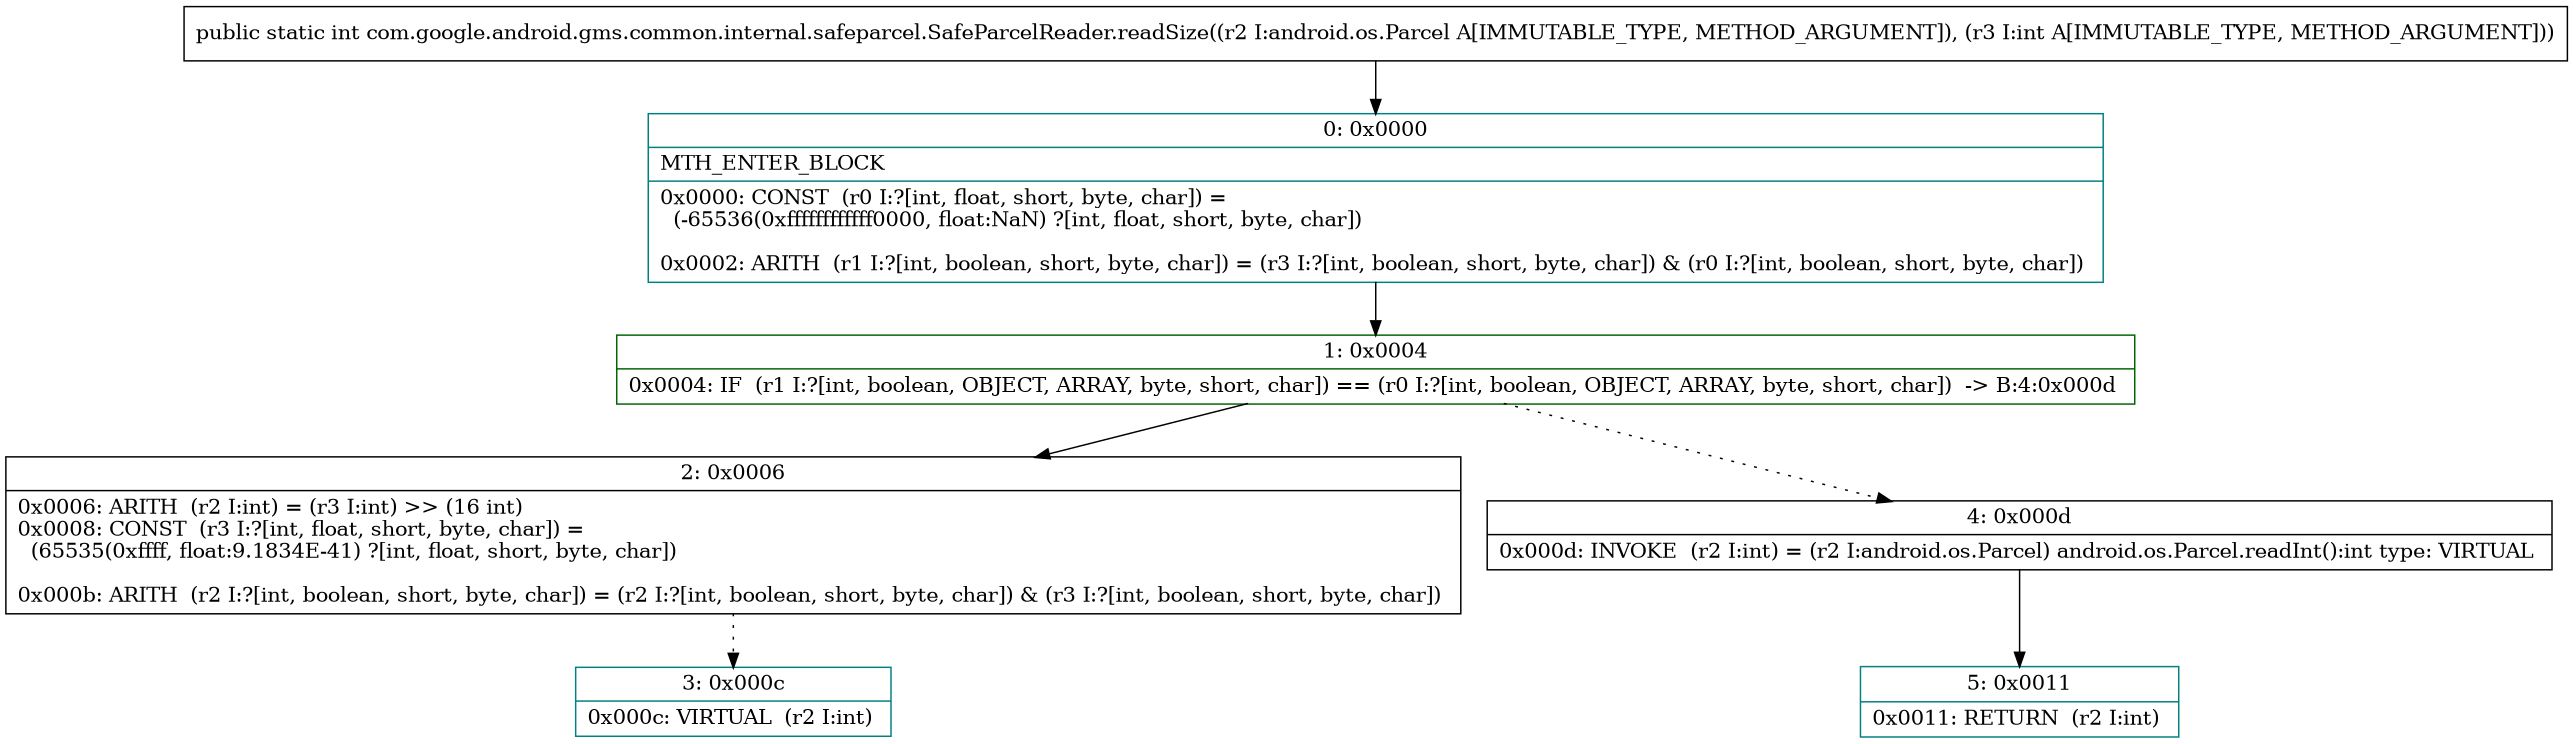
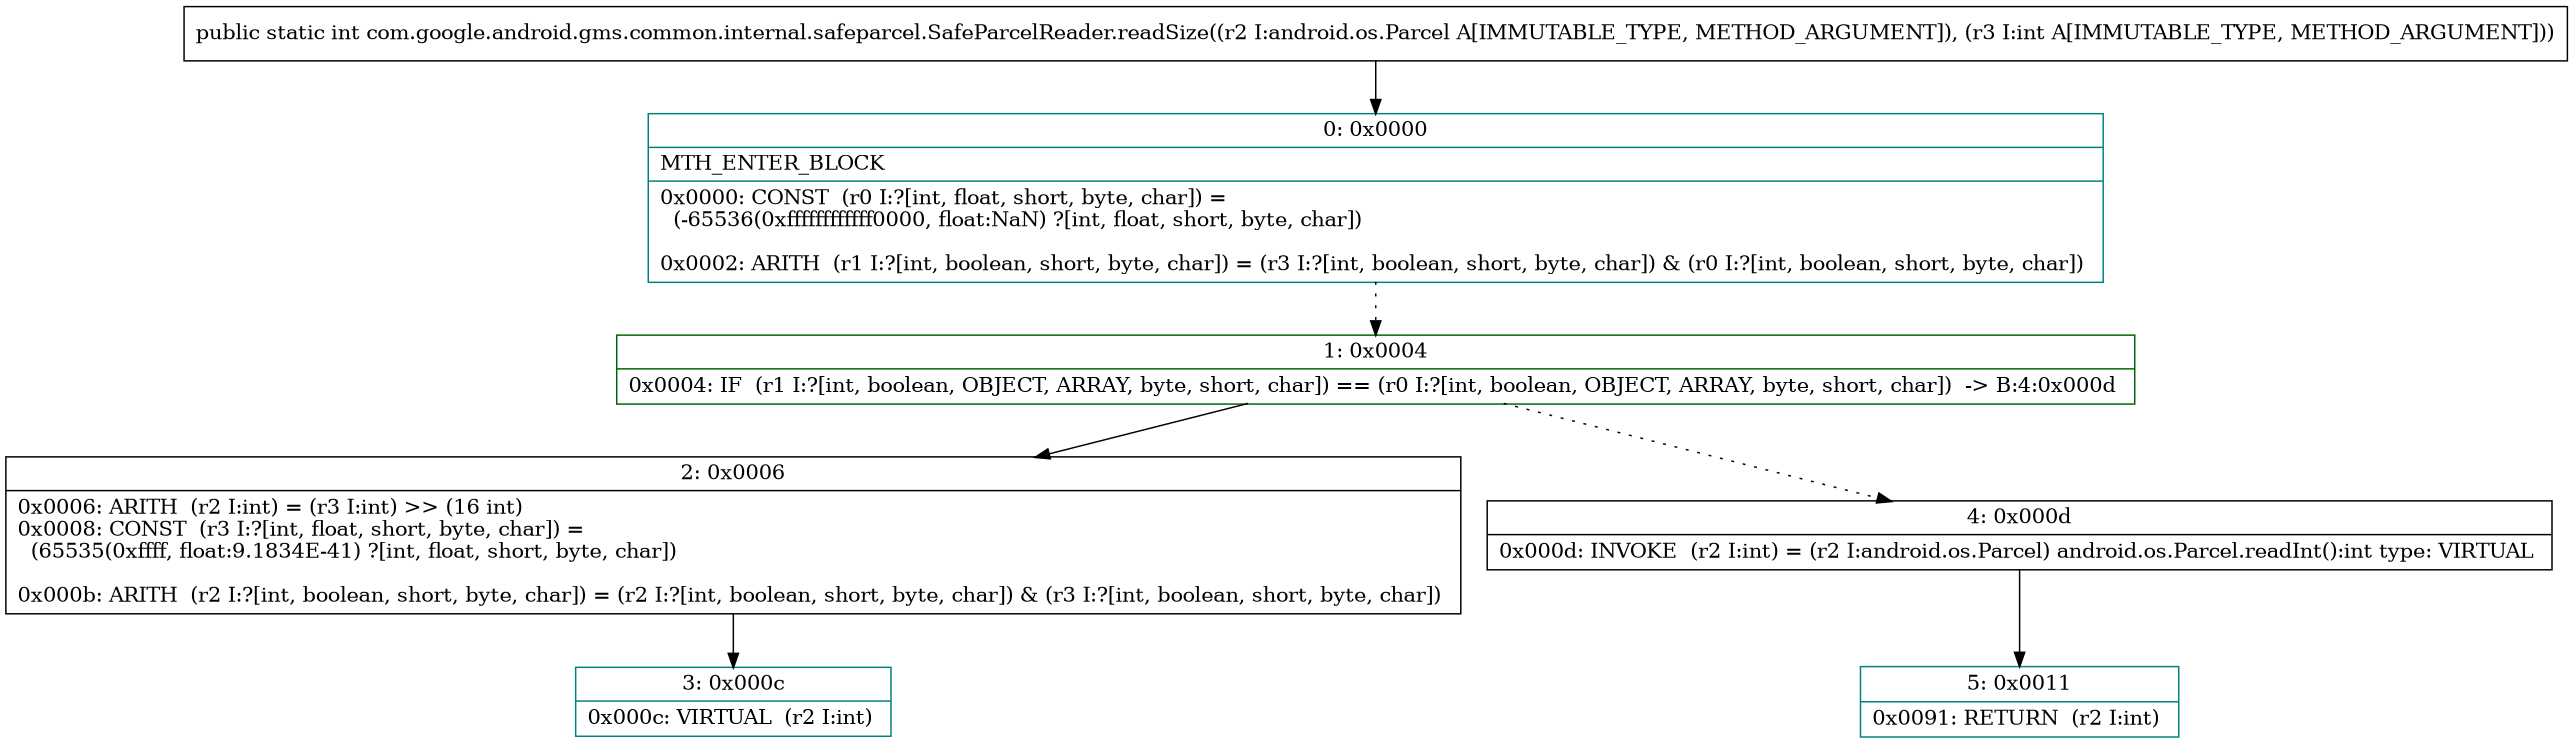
  digraph {
    node [color=teal shape=record]
    edge [style=solid]
    n1 [label="{0\:\ 0x0000|MTH_ENTER_BLOCK\l|0x0000: CONST  (r0 I:?[int, float, short, byte, char]) = \l  (\-65536(0xffffffffffff0000, float:NaN) ?[int, float, short, byte, char])\l \l0x0002: ARITH  (r1 I:?[int, boolean, short, byte, char]) = (r3 I:?[int, boolean, short, byte, char]) & (r0 I:?[int, boolean, short, byte, char]) \l}"]
    n2 [color=darkgreen label="{1\:\ 0x0004|0x0004: IF  (r1 I:?[int, boolean, OBJECT, ARRAY, byte, short, char]) == (r0 I:?[int, boolean, OBJECT, ARRAY, byte, short, char])  \-\> B:4:0x000d \l}"]
    n3 [color=black label="{2\:\ 0x0006|0x0006: ARITH  (r2 I:int) = (r3 I:int) \>\> (16 int) \l0x0008: CONST  (r3 I:?[int, float, short, byte, char]) = \l  (65535(0xffff, float:9.1834E\-41) ?[int, float, short, byte, char])\l \l0x000b: ARITH  (r2 I:?[int, boolean, short, byte, char]) = (r2 I:?[int, boolean, short, byte, char]) & (r3 I:?[int, boolean, short, byte, char]) \l}"]
    n4 [color=black label="{4\:\ 0x000d|0x000d: INVOKE  (r2 I:int) = (r2 I:android.os.Parcel) android.os.Parcel.readInt():int type: VIRTUAL \l}"]
    n5 [label="{3\:\ 0x000c|0x000c: VIRTUAL  (r2 I:int) \l}"]
-   n6 [label="{5\:\ 0x0011|0x0011: RETURN  (r2 I:int) \l}"]
+   n6 [label="{5\:\ 0x0011|0x0091: RETURN  (r2 I:int) \l}"]
    n7 [color=black label="{public static int com.google.android.gms.common.internal.safeparcel.SafeParcelReader.readSize((r2 I:android.os.Parcel A[IMMUTABLE_TYPE, METHOD_ARGUMENT]), (r3 I:int A[IMMUTABLE_TYPE, METHOD_ARGUMENT])) }"]
-   n1 -> n2
+   n1 -> n2 [style=dotted]
    n2 -> n3
    n2 -> n4 [style=dotted]
-   n3 -> n5 [style=dotted]
+   n3 -> n5
    n4 -> n6
    n7 -> n1
  }
